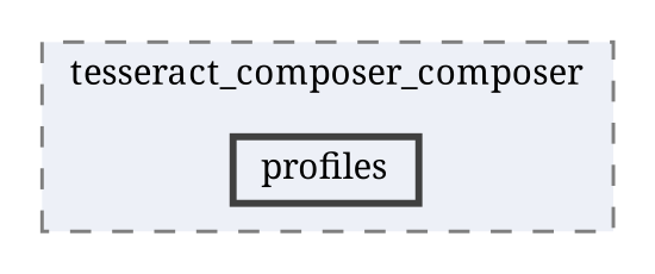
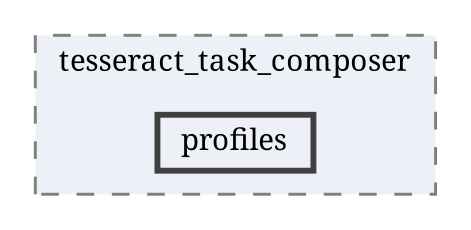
  digraph {
    compound=true
    fontname="Noto Serif"
    n1 [color=grey25 fillcolor="#edf0f7" fontname="Noto Serif" fontsize=10 height=0.2 label=profiles shape=box style="filled,bold" width=0.4]
    subgraph cluster_1 {
      bgcolor="#edf0f7"
      fontsize=10
-     label=tesseract_composer_composer
+     label=tesseract_task_composer
      pencolor=grey50
      style="filled,dashed"
      n1
    }
  }
